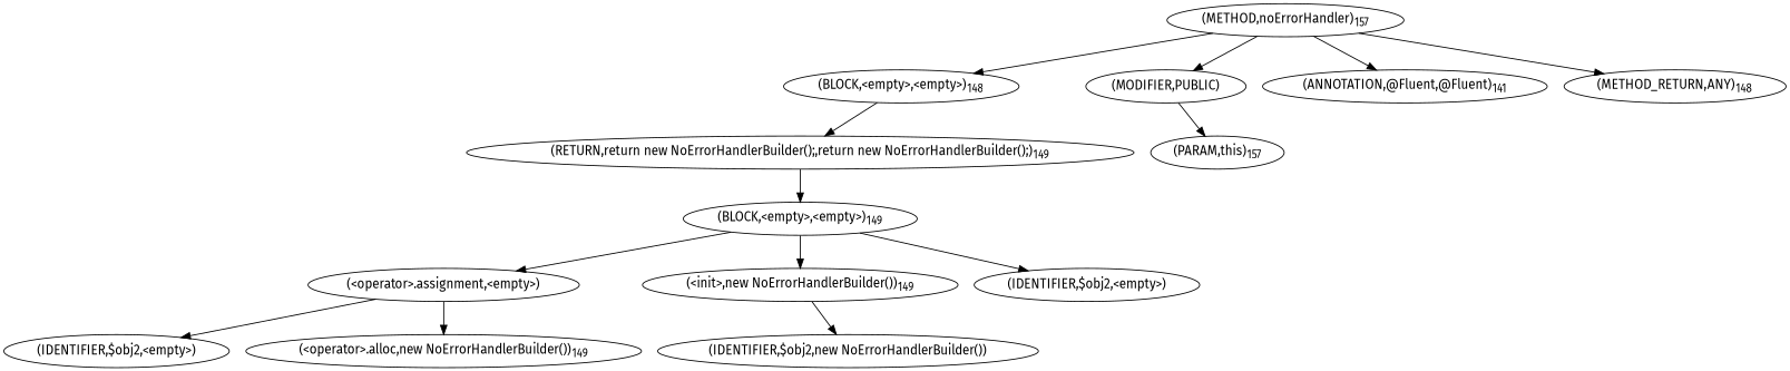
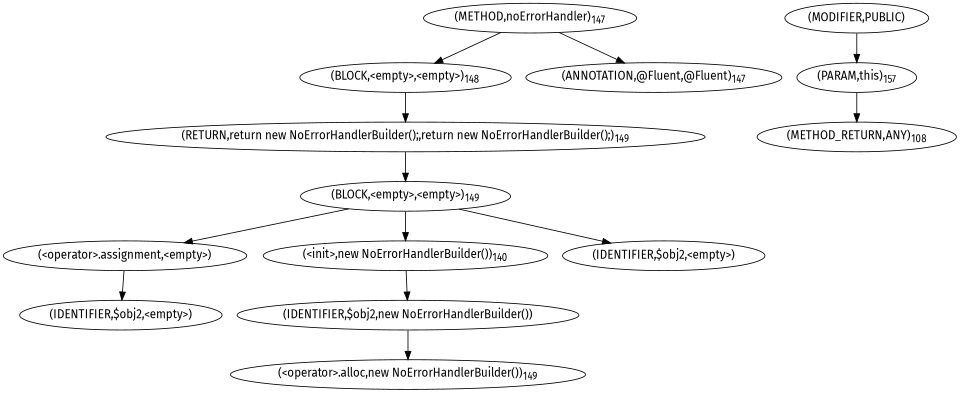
  digraph {
    fontname="Fira Sans"
    node [fontname="Fira Sans"]
    edge [fontname="Fira Sans"]
-   n1 [label=<(METHOD,noErrorHandler)<SUB>157</SUB>>]
+   n1 [label=<(METHOD,noErrorHandler)<SUB>147</SUB>>]
    n2 [label=<(BLOCK,&lt;empty&gt;,&lt;empty&gt;)<SUB>148</SUB>>]
    n3 [label=<(MODIFIER,PUBLIC)>]
-   n4 [label=<(ANNOTATION,@Fluent,@Fluent)<SUB>141</SUB>>]
-   n5 [label=<(METHOD_RETURN,ANY)<SUB>148</SUB>>]
+   n4 [label=<(ANNOTATION,@Fluent,@Fluent)<SUB>147</SUB>>]
+   n5 [label=<(METHOD_RETURN,ANY)<SUB>108</SUB>>]
    n6 [label=<(PARAM,this)<SUB>157</SUB>>]
    n7 [label=<(RETURN,return new NoErrorHandlerBuilder();,return new NoErrorHandlerBuilder();)<SUB>149</SUB>>]
    n8 [label=<(BLOCK,&lt;empty&gt;,&lt;empty&gt;)<SUB>149</SUB>>]
    n9 [label=<(&lt;operator&gt;.assignment,&lt;empty&gt;)>]
-   n10 [label=<(&lt;init&gt;,new NoErrorHandlerBuilder())<SUB>149</SUB>>]
+   n10 [label=<(&lt;init&gt;,new NoErrorHandlerBuilder())<SUB>140</SUB>>]
    n11 [label=<(IDENTIFIER,$obj2,&lt;empty&gt;)>]
    n12 [label=<(IDENTIFIER,$obj2,&lt;empty&gt;)>]
    n13 [label=<(&lt;operator&gt;.alloc,new NoErrorHandlerBuilder())<SUB>149</SUB>>]
    n14 [label=<(IDENTIFIER,$obj2,new NoErrorHandlerBuilder())>]
    n1 -> n2
-   n1 -> n3
    n1 -> n4
-   n1 -> n5
+   n6 -> n5
    n2 -> n7
    n3 -> n6
    n7 -> n8
    n8 -> n9
    n8 -> n10
    n8 -> n11
    n9 -> n12
-   n9 -> n13
+   n14 -> n13
    n10 -> n14
  }
